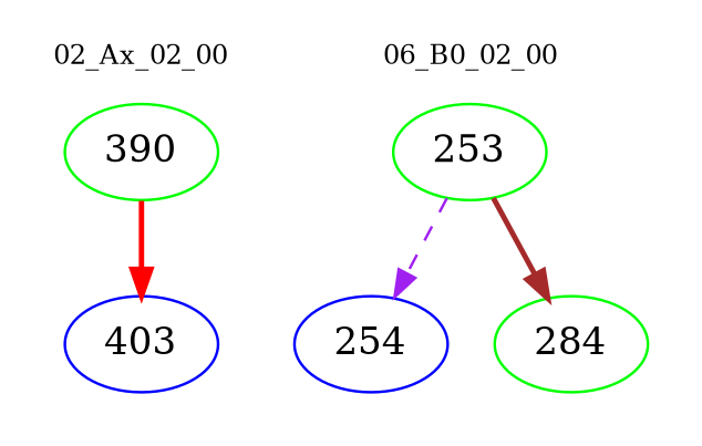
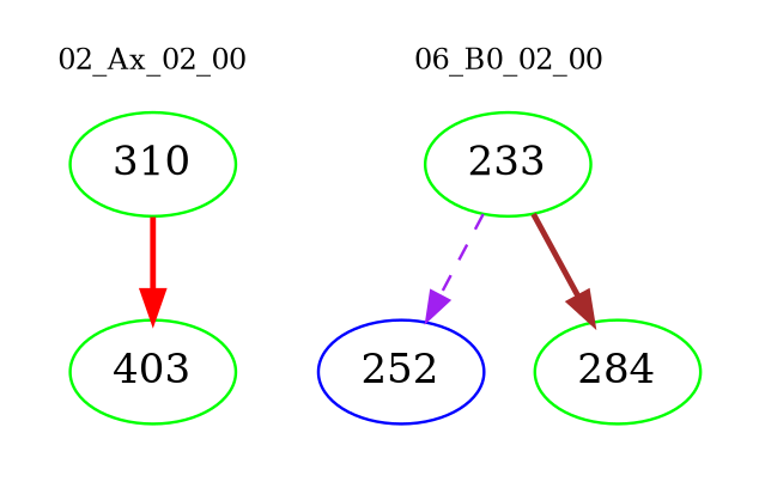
  digraph {
    node [color=green]
    edge [style=bold]
-   n1 [label=390]
-   n2 [color=blue label=403]
-   n3 [label=253]
-   n4 [color=blue label=254]
+   n1 [label=310]
+   n2 [label=403]
+   n3 [label=233]
+   n4 [color=blue label=252]
    n5 [label=284]
    subgraph cluster_1 {
      color=white
      fontsize=10
      label="02_Ax_02_00"
      n1
      n2
    }
    subgraph cluster_2 {
      color=white
      fontsize=10
      label="06_B0_02_00"
      n3
      n4
      n5
    }
    n1 -> n2 [color=red]
    n3 -> n4 [color=purple style=dashed]
    n3 -> n5 [color=brown]
  }
